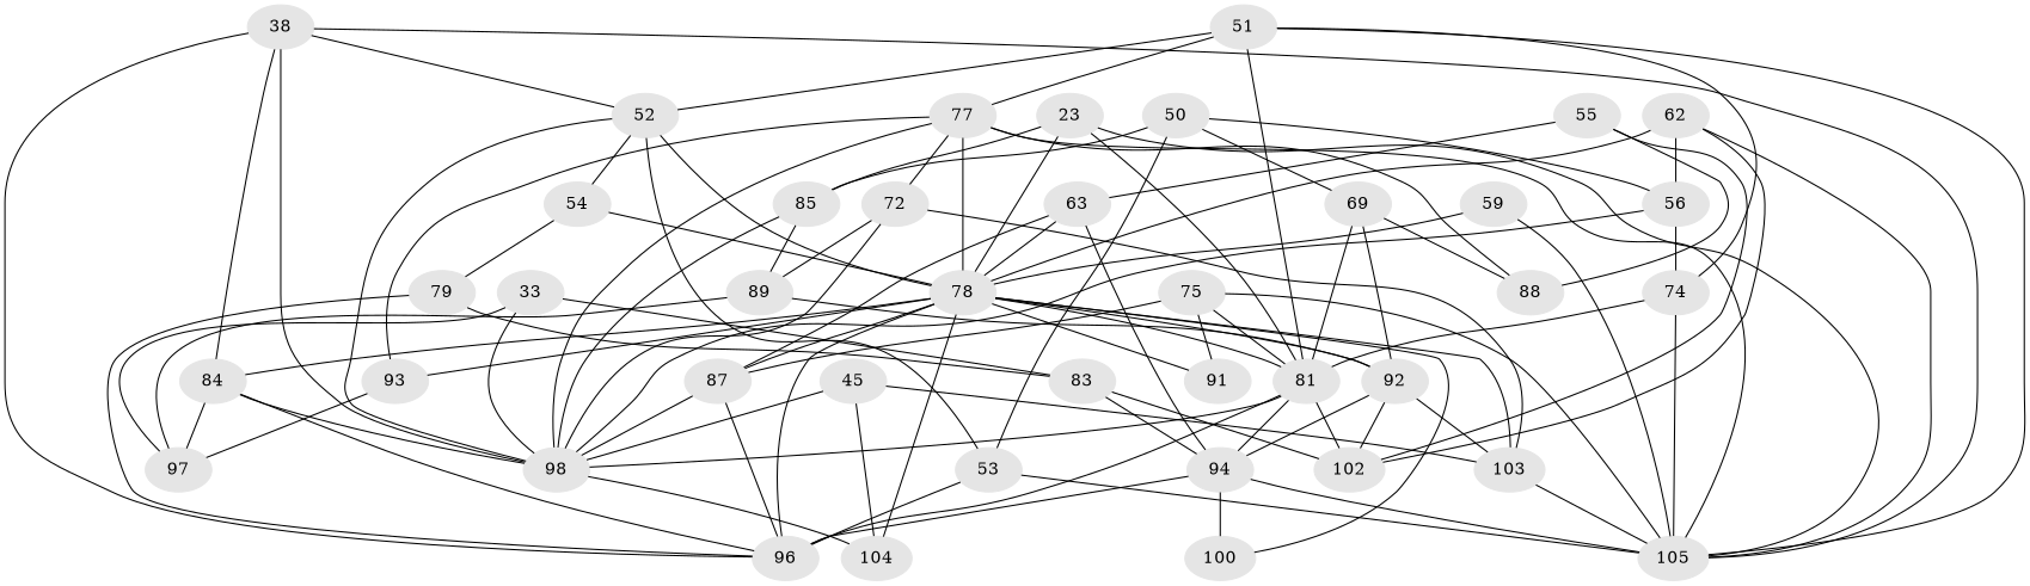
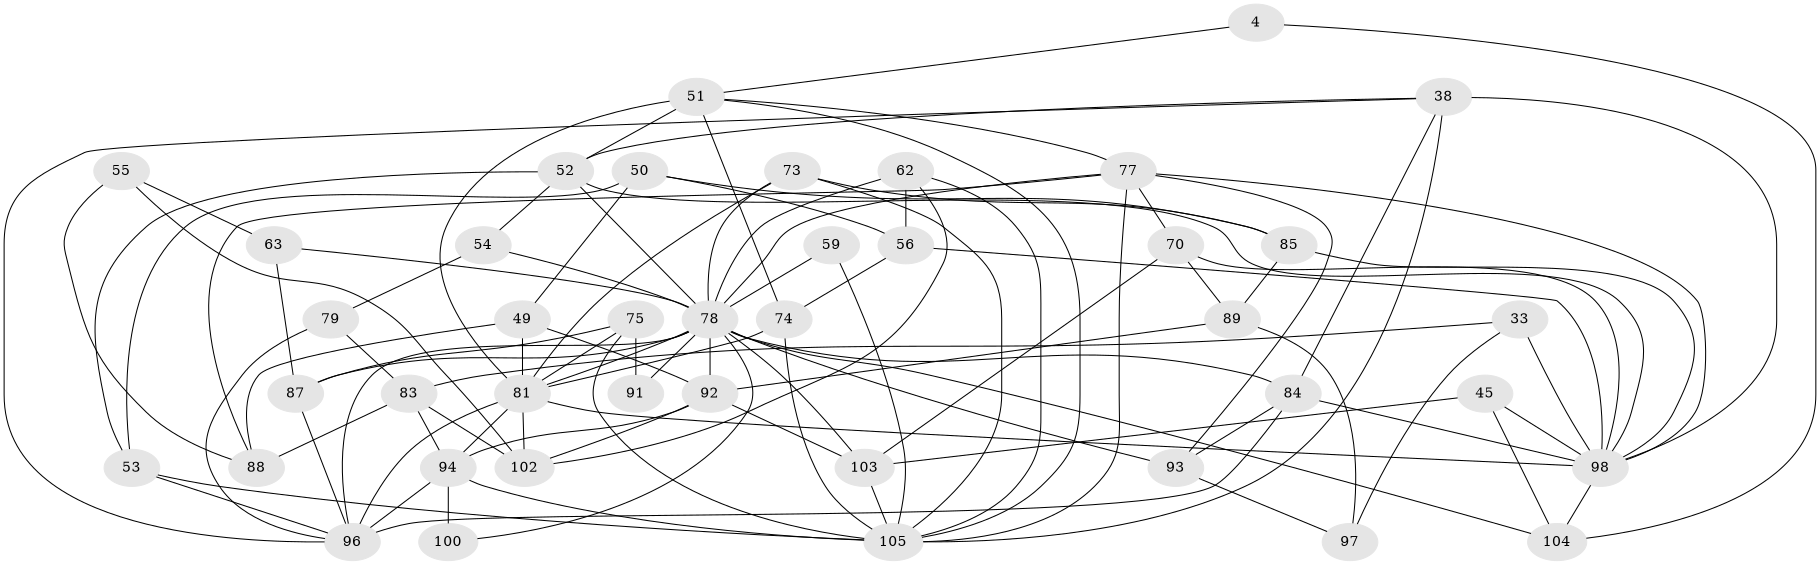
  graph {
    node [color=gray90 style=filled]
    51 [super="+34+40"]
    52 [super="+3+18"]
    105 [super="+37+99"]
    74 [super="+61"]
    77 [super="+57+43+49"]
    81 [super="+7+24+58+42"]
+   4
    104 [super="+95"]
    83 [super="+46"]
    88
    102 [super="+86"]
    94 [super="+32+66"]
    33
    97 [super="+90"]
    98 [super="+21+80"]
    38 [super="+25"]
    84 [super="+64"]
    96 [super="+8+29+44+82"]
    53 [super="+9"]
    54
    78 [super="+48+70"]
    45
    103 [super="+39"]
    50
    56
-   69
+   69 [label=49]
    85
    92 [super="+76+67+71"]
    89
-   72
+   72 [label=70]
    93
    79
    87 [super="+60"]
    91
    100
    55
    63
    59
    62
-   73 [label=23]
+   73
    75 [super="+6"]
    51 -- 52 [weight=2]
    51 -- 105
    51 -- 74 [weight=2]
    51 -- 77 [weight=2]
    51 -- 81 [weight=2]
    52 -- 98
    52 -- 53 [weight=2]
    52 -- 54
    52 -- 78
    74 -- 105
    74 -- 81 [weight=2]
    77 -- 105
    77 -- 88
    77 -- 98 [weight=2]
    77 -- 78 [weight=3]
    77 -- 72
    77 -- 93
    81 -- 102 [weight=2]
    81 -- 94
    81 -- 98 [weight=2]
    81 -- 96 [weight=2]
+   4 -- 51 [weight=2]
+   4 -- 104 [weight=2]
+   83 -- 88
    83 -- 102
    83 -- 94
    94 -- 105
    94 -- 96 [weight=3]
    94 -- 100 [weight=3]
    33 -- 83
    33 -- 97 [weight=2]
    33 -- 98
    98 -- 104
    38 -- 52
    38 -- 105
    38 -- 98 [weight=2]
    38 -- 84
    38 -- 96
-   84 -- 97
+   84 -- 93
    84 -- 98
    84 -- 96
    53 -- 105
    53 -- 96 [weight=2]
    54 -- 78
    54 -- 79
    78 -- 81 [weight=2]
    78 -- 104
    78 -- 84 [weight=2]
    78 -- 96 [weight=2]
    78 -- 103 [weight=2]
    78 -- 92 [weight=3]
    78 -- 93
    78 -- 87
    78 -- 91 [weight=2]
    78 -- 100
    45 -- 104 [weight=2]
    45 -- 98
    45 -- 103
    103 -- 105 [weight=2]
    50 -- 53
    50 -- 56
    50 -- 69
    50 -- 85
    56 -- 74
    56 -- 98
    69 -- 81
    69 -- 88
    69 -- 92
    85 -- 98
    85 -- 89
    92 -- 102
    92 -- 94 [weight=2]
    92 -- 103 [weight=2]
    89 -- 97
    89 -- 92
    72 -- 98
    72 -- 103
    72 -- 89
    93 -- 97 [weight=2]
    79 -- 83 [weight=2]
    79 -- 96
-   87 -- 98
    87 -- 96 [weight=2]
    55 -- 88
    55 -- 102
    55 -- 63
-   63 -- 94
    63 -- 78
    63 -- 87
    59 -- 105
    59 -- 78 [weight=2]
    62 -- 105
    62 -- 102
    62 -- 78 [weight=2]
    62 -- 56
    73 -- 105
    73 -- 81
    73 -- 78
    73 -- 85
    75 -- 105
    75 -- 81 [weight=2]
    75 -- 87
    75 -- 91 [weight=2]
  }
